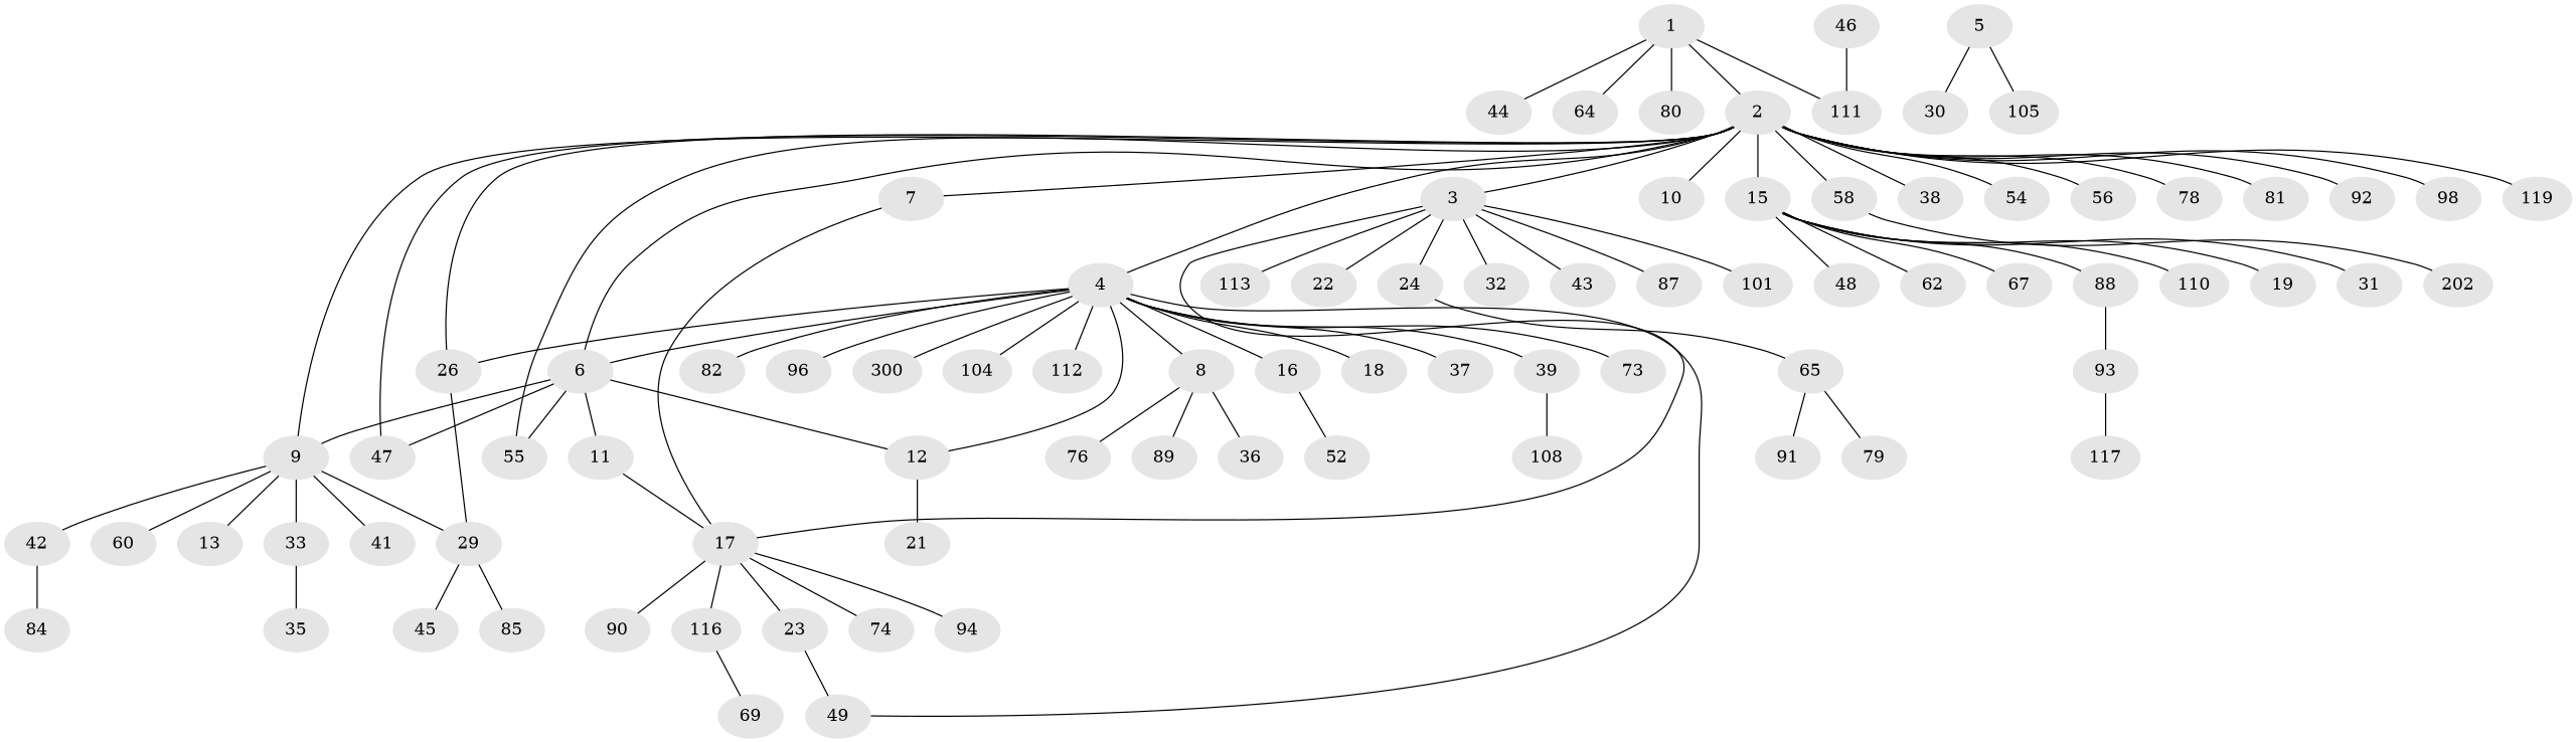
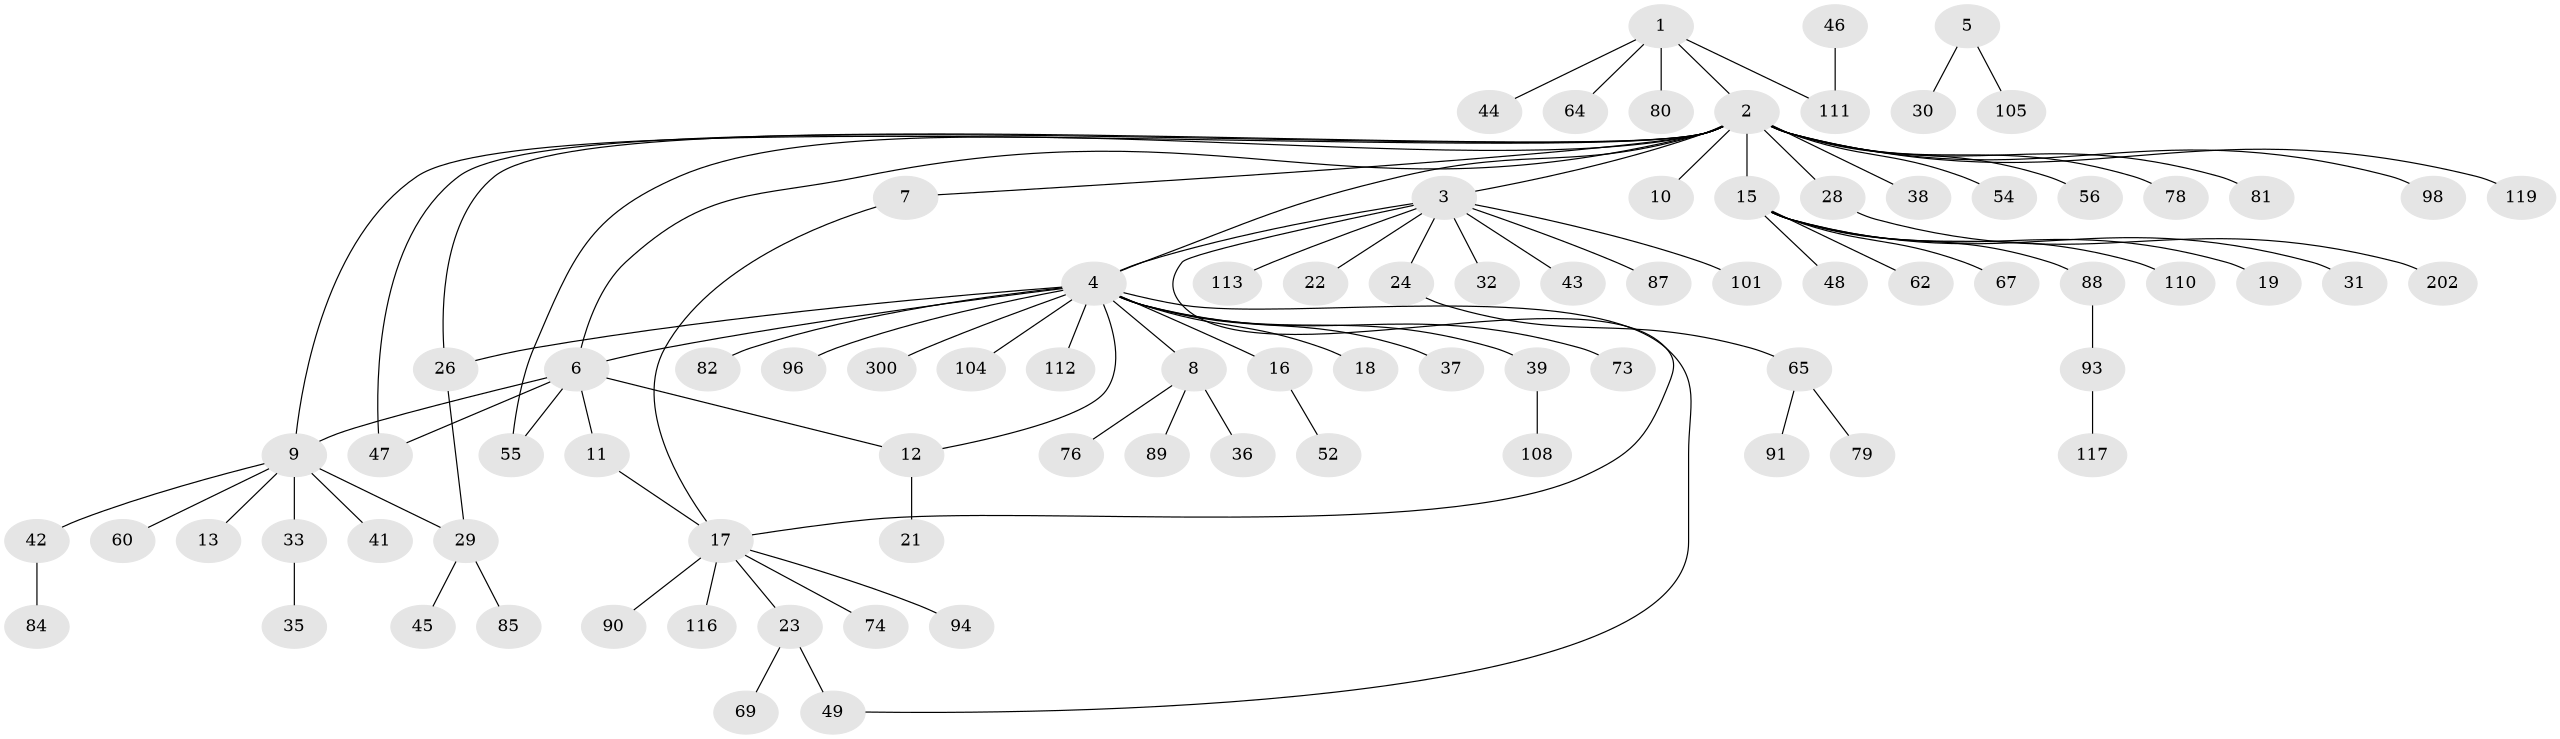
  graph {
    node [color=gray90 style=filled]
    1 [super="+25"]
    2 [super="+106"]
    44
    64
    80
    111
    3 [super="+115"]
    4 [super="+57"]
    6 [super="+69"]
    7 [super="+27"]
    9 [super="+90"]
    10
    15 [super="+59"]
    26 [super="+51"]
-   28 [super="+61" label=58]
+   28 [super="+61"]
    38
    47 [super="+75"]
    54
    55
    56
    78
    81 [super="+83"]
-   92
    98
    119
    17 [super="+86"]
    22
    24
    32 [super="+109"]
    43
    87
    101
    113
    8 [super="+95"]
    12 [super="+58"]
    16 [super="+50"]
    18 [super="+71"]
    37
    39
    49
    73
    82
    96
    n44 [label=300]
    104
    112
    5 [super="+97"]
    30
    105
    11
    13
    29 [super="+34"]
    33
    41
    42 [super="+103"]
    60 [super="+63"]
    19 [super="+40"]
    31
    48
    62
    67
    88
    110
    n64 [label=202]
    23 [super="+53"]
    74
    94 [super="+107"]
    n68 [label=90]
    116
    65 [super="+66"]
    36
    76
    89
    21
    52 [super="+70"]
    108 [super="+114"]
    45
    85
    35
    84
    93
    n82 [label=69 super="+118"]
    46 [super="+72"]
    79
    91
    117
    1 -- 2
    1 -- 44
    1 -- 64
    1 -- 80
    1 -- 111
    2 -- 3
    2 -- 4
    2 -- 6
    2 -- 7
    2 -- 9
    2 -- 10
    2 -- 15
    2 -- 26
    2 -- 28
    2 -- 38
    2 -- 47
    2 -- 54
    2 -- 55
    2 -- 56
    2 -- 78
    2 -- 81
-   2 -- 92
    2 -- 98
    2 -- 119
+   3 -- 4
    3 -- 17
    3 -- 22
    3 -- 24
    3 -- 32
    3 -- 43
    3 -- 87
    3 -- 101
    3 -- 113
    4 -- 6
    4 -- 26
    4 -- 8
    4 -- 12
    4 -- 16
    4 -- 18
    4 -- 37
    4 -- 39
    4 -- 49
    4 -- 73
    4 -- 82
    4 -- 96
    4 -- n44
    4 -- 104
    4 -- 112
    6 -- 9
    6 -- 47
    6 -- 55
    6 -- 12
    6 -- 11
    7 -- 17
    9 -- 13
    9 -- 29
    9 -- 33
    9 -- 41
    9 -- 42
    9 -- 60
    15 -- 19
    15 -- 31
    15 -- 48
    15 -- 62
    15 -- 67
    15 -- 88
    15 -- 110
    26 -- 29
    28 -- n64
    17 -- 23
    17 -- 74
    17 -- 94
    17 -- n68
    17 -- 116
    24 -- 65
    8 -- 36
    8 -- 76
    8 -- 89
    12 -- 21
    16 -- 52
    39 -- 108
    5 -- 30
    5 -- 105
    11 -- 17
    29 -- 45
    29 -- 85
    33 -- 35
    42 -- 84
    88 -- 93
    23 -- 49
-   116 -- n82
+   23 -- n82
    65 -- 79
    65 -- 91
    93 -- 117
    46 -- 111
  }
